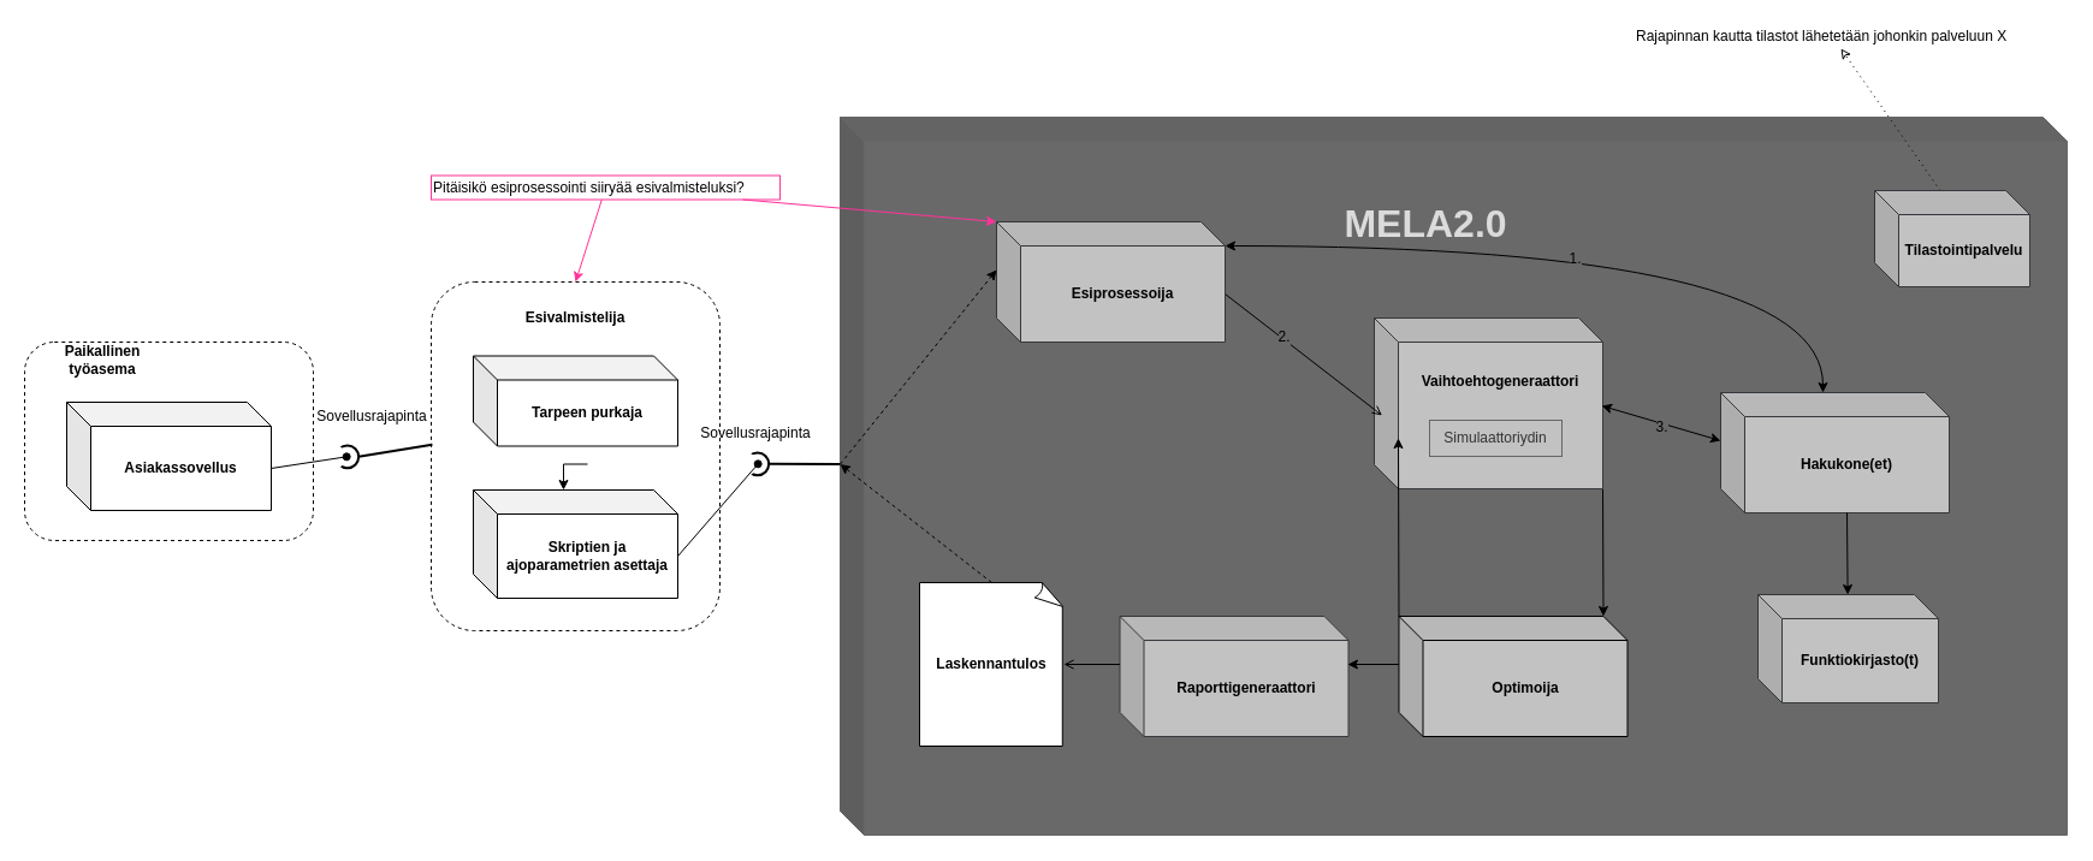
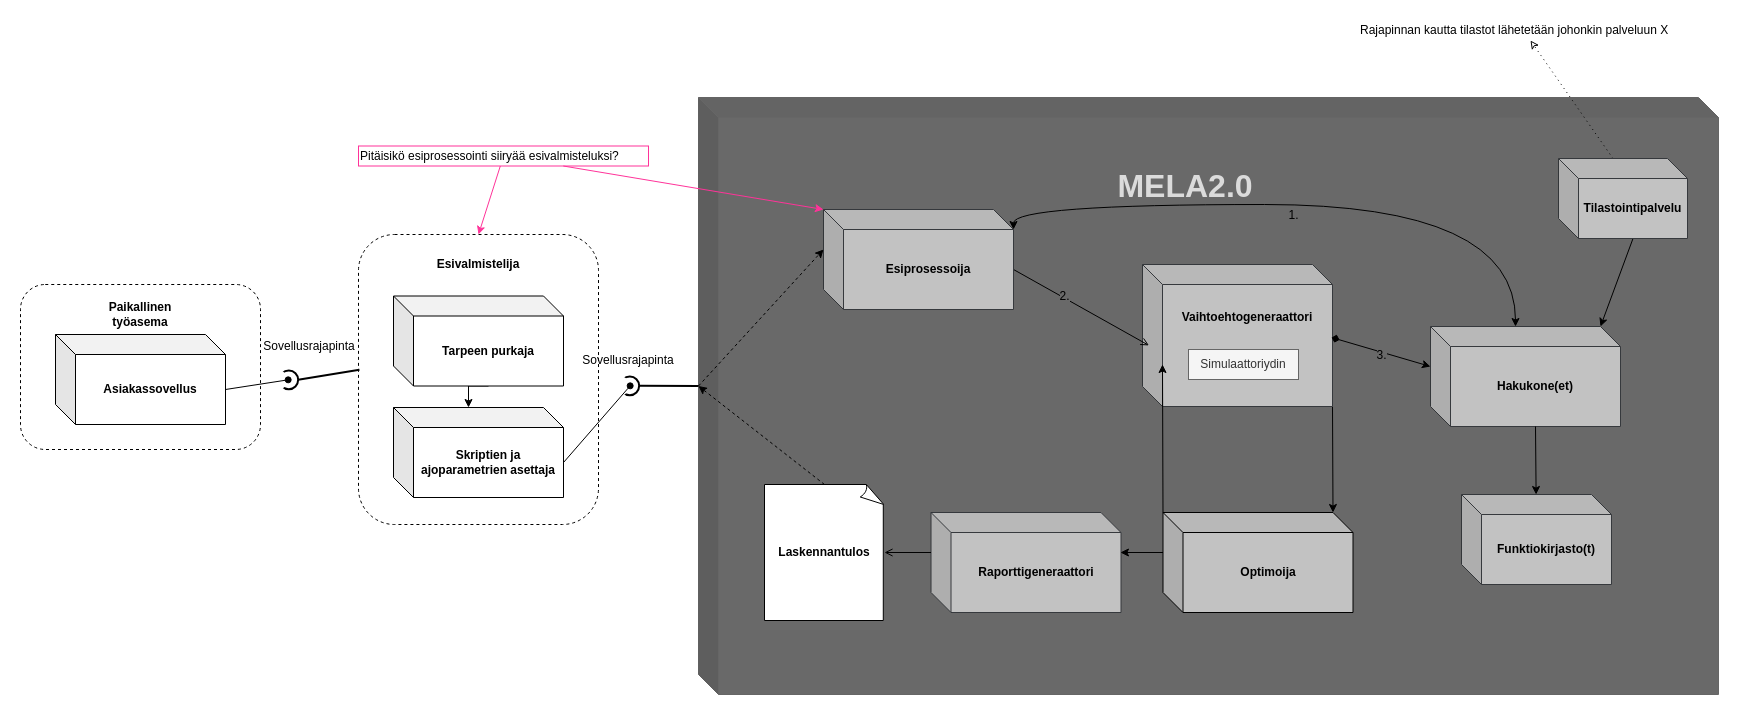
  <mxCell id="0" />
  <mxCell id="1" parent="0" />
  <mxCell id="2" value="" style="rounded=1;whiteSpace=wrap;html=1;dashed=1;" parent="1" vertex="1"><mxGeometry x="358" y="234" width="240" height="290" as="geometry" /></mxCell>
  <mxCell id="3" value="" style="shape=cube;whiteSpace=wrap;html=1;boundedLbl=1;backgroundOutline=1;darkOpacity=0.05;darkOpacity2=0.1;fontSize=12;fillColor=#696969;strokeColor=#666666;fontColor=#333333;" parent="1" vertex="1"><mxGeometry x="698" y="97" width="1020" height="597" as="geometry" /></mxCell>
  <mxCell id="4" value="MELA2.0" style="text;html=1;strokeColor=none;fillColor=none;align=center;verticalAlign=middle;whiteSpace=wrap;rounded=0;fontSize=32;fontColor=#DBDBDB;fontStyle=1" parent="1" vertex="1"><mxGeometry x="1105" y="160.5" width="160" height="50" as="geometry" /></mxCell>
  <mxCell id="5" value="Raporttigeneraattori" style="shape=cube;whiteSpace=wrap;html=1;boundedLbl=1;backgroundOutline=1;darkOpacity=0.05;darkOpacity2=0.1;fontSize=12;fillColor=#C2C2C2;strokeColor=#36393d;fontStyle=1" parent="1" vertex="1"><mxGeometry x="930.5" y="512" width="190" height="100" as="geometry" /></mxCell>
  <mxCell id="6" style="edgeStyle=none;rounded=0;orthogonalLoop=1;jettySize=auto;html=1;exitX=1;exitY=1;exitDx=0;exitDy=0;exitPerimeter=0;entryX=0;entryY=0;entryDx=170;entryDy=0;entryPerimeter=0;fontSize=12;fontColor=#000000;" parent="1" source="7" target="12" edge="1"><mxGeometry relative="1" as="geometry" /></mxCell>
  <mxCell id="7" value="&lt;div&gt;Vaihtoehtogeneraattori&lt;/div&gt;&lt;div&gt;&lt;br&gt;&lt;/div&gt;&lt;div&gt;&lt;br&gt;&lt;/div&gt;&lt;div&gt;&lt;br&gt;&lt;/div&gt;&lt;div&gt;&lt;br&gt;&lt;/div&gt;" style="shape=cube;whiteSpace=wrap;html=1;boundedLbl=1;backgroundOutline=1;darkOpacity=0.05;darkOpacity2=0.1;fontSize=12;fillColor=#C2C2C2;strokeColor=#36393d;fontStyle=1" parent="1" vertex="1"><mxGeometry x="1142" y="264" width="190" height="142" as="geometry" /></mxCell>
- <mxCell id="8" style="edgeStyle=none;rounded=0;orthogonalLoop=1;jettySize=auto;html=1;exitX=0;exitY=0;exitDx=0;exitDy=40;exitPerimeter=0;entryX=0.995;entryY=0.514;entryDx=0;entryDy=0;entryPerimeter=0;startArrow=classic;startFill=1;endArrow=classic;endFill=1;" edge="1" parent="1" source="9" target="7"><mxGeometry relative="1" as="geometry" /></mxCell>
+ <mxCell id="8" style="edgeStyle=none;rounded=0;orthogonalLoop=1;jettySize=auto;html=1;exitX=0;exitY=0;exitDx=0;exitDy=40;exitPerimeter=0;entryX=0.995;entryY=0.514;entryDx=0;entryDy=0;entryPerimeter=0;startArrow=classic;startFill=1;endArrow=diamond;endFill=1;" edge="1" parent="1" source="9" target="7"><mxGeometry relative="1" as="geometry" /></mxCell>
  <mxCell id="9" value="Hakukone(et)" style="shape=cube;whiteSpace=wrap;html=1;boundedLbl=1;backgroundOutline=1;darkOpacity=0.05;darkOpacity2=0.1;fontSize=12;fillColor=#C2C2C2;strokeColor=#36393d;fontStyle=1" parent="1" vertex="1"><mxGeometry x="1430" y="326" width="190" height="100" as="geometry" /></mxCell>
  <mxCell id="10" style="edgeStyle=none;rounded=0;orthogonalLoop=1;jettySize=auto;html=1;exitX=0;exitY=0;exitDx=0;exitDy=0;exitPerimeter=0;entryX=0;entryY=0;entryDx=20;entryDy=100;entryPerimeter=0;fontSize=12;fontColor=#000000;" parent="1" source="12" target="7" edge="1"><mxGeometry relative="1" as="geometry" /></mxCell>
  <mxCell id="11" style="rounded=0;orthogonalLoop=1;jettySize=auto;html=1;exitX=0;exitY=0;exitDx=0;exitDy=40;exitPerimeter=0;entryX=0.997;entryY=0.4;entryDx=0;entryDy=0;entryPerimeter=0;" parent="1" source="12" target="5" edge="1"><mxGeometry relative="1" as="geometry" /></mxCell>
  <mxCell id="12" value="Optimoija" style="shape=cube;whiteSpace=wrap;html=1;boundedLbl=1;backgroundOutline=1;darkOpacity=0.05;darkOpacity2=0.1;fontSize=12;fillColor=#C2C2C2;strokeColor=#000000;fontStyle=1" parent="1" vertex="1"><mxGeometry x="1162.5" y="512" width="190" height="100" as="geometry" /></mxCell>
  <mxCell id="13" value="" style="group;fontSize=12;" parent="1" vertex="1" connectable="0"><mxGeometry x="1058" y="523.5" width="300" height="160" as="geometry" /></mxCell>
  <mxCell id="14" value="Laskennantulos" style="whiteSpace=wrap;html=1;shape=mxgraph.basic.document;fontSize=12;fontStyle=1" parent="1" vertex="1"><mxGeometry x="764" y="484" width="120" height="136" as="geometry" /></mxCell>
  <mxCell id="15" style="edgeStyle=none;rounded=0;orthogonalLoop=1;jettySize=auto;html=1;exitX=0;exitY=0;exitDx=0;exitDy=40;exitPerimeter=0;entryX=1;entryY=0.5;entryDx=0;entryDy=0;entryPerimeter=0;fontSize=12;fontColor=#000000;endArrow=open;" parent="1" source="5" target="14" edge="1"><mxGeometry relative="1" as="geometry" /></mxCell>
  <mxCell id="16" style="edgeStyle=none;rounded=0;orthogonalLoop=1;jettySize=auto;html=1;exitX=0;exitY=0;exitDx=190;exitDy=60;exitPerimeter=0;entryX=0.034;entryY=0.57;entryDx=0;entryDy=0;entryPerimeter=0;strokeColor=#000000;endArrow=open;" parent="1" source="20" target="7" edge="1"><mxGeometry relative="1" as="geometry" /></mxCell>
  <mxCell id="17" value="2." style="text;html=1;resizable=0;points=[];align=center;verticalAlign=middle;labelBackgroundColor=#696969;" parent="16" vertex="1" connectable="0"><mxGeometry x="-0.269" y="2" relative="1" as="geometry"><mxPoint as="offset" /></mxGeometry></mxCell>
  <mxCell id="18" style="edgeStyle=orthogonalEdgeStyle;rounded=0;orthogonalLoop=1;jettySize=auto;html=1;exitX=0;exitY=0;exitDx=190;exitDy=20;exitPerimeter=0;entryX=0;entryY=0;entryDx=85;entryDy=0;entryPerimeter=0;endArrow=classic;endFill=1;endSize=6;strokeWidth=1;curved=1;startArrow=classic;startFill=1;" parent="1" source="20" target="9" edge="1"><mxGeometry relative="1" as="geometry"><Array as="points"><mxPoint x="1515" y="204" /></Array></mxGeometry></mxCell>
  <mxCell id="19" value="1." style="text;html=1;resizable=0;points=[];align=center;verticalAlign=middle;labelBackgroundColor=#696969;" parent="18" vertex="1" connectable="0"><mxGeometry x="-0.07" y="-1" relative="1" as="geometry"><mxPoint x="2" y="9" as="offset" /></mxGeometry></mxCell>
- <mxCell id="20" value="Esiprosessoija" style="shape=cube;whiteSpace=wrap;html=1;boundedLbl=1;backgroundOutline=1;darkOpacity=0.05;darkOpacity2=0.1;fontSize=12;fillColor=#C2C2C2;strokeColor=#36393d;fontStyle=1" parent="1" vertex="1"><mxGeometry x="828" y="184" width="190" height="100" as="geometry" /></mxCell>
+ <mxCell id="20" value="Esiprosessoija" style="shape=cube;whiteSpace=wrap;html=1;boundedLbl=1;backgroundOutline=1;darkOpacity=0.05;darkOpacity2=0.1;fontSize=12;fillColor=#C2C2C2;strokeColor=#36393d;fontStyle=1" parent="1" vertex="1"><mxGeometry x="823" y="209" width="190" height="100" as="geometry" /></mxCell>
  <mxCell id="21" style="edgeStyle=orthogonalEdgeStyle;rounded=0;orthogonalLoop=1;jettySize=auto;html=1;exitX=0;exitY=0;exitDx=95;exitDy=90;exitPerimeter=0;entryX=0;entryY=0;entryDx=75;entryDy=0;entryPerimeter=0;" edge="1" parent="1" source="22" target="33"><mxGeometry relative="1" as="geometry" /></mxCell>
- <mxCell id="22" value="Tarpeen purkaja" style="shape=cube;whiteSpace=wrap;html=1;boundedLbl=1;backgroundOutline=1;darkOpacity=0.05;darkOpacity2=0.1;fontSize=12;fontStyle=1" parent="1" vertex="1"><mxGeometry x="393" y="295.5" width="170" height="75" as="geometry" /></mxCell>
+ <mxCell id="22" value="Tarpeen purkaja" style="shape=cube;whiteSpace=wrap;html=1;boundedLbl=1;backgroundOutline=1;darkOpacity=0.05;darkOpacity2=0.1;fontSize=12;fontStyle=1" parent="1" vertex="1"><mxGeometry x="393" y="295.5" width="170" height="90" as="geometry" /></mxCell>
  <mxCell id="23" value="" style="edgeStyle=none;rounded=0;orthogonalLoop=1;jettySize=auto;html=1;exitX=0;exitY=0;exitDx=105;exitDy=100;exitPerimeter=0;fontSize=12;fontColor=#000000;" parent="1" source="9" target="24" edge="1"><mxGeometry x="0.033" relative="1" as="geometry"><mxPoint as="offset" /><mxPoint x="1100" y="480" as="targetPoint" /></mxGeometry></mxCell>
  <mxCell id="24" value="Funktiokirjasto(t)" style="shape=cube;whiteSpace=wrap;html=1;boundedLbl=1;backgroundOutline=1;darkOpacity=0.05;darkOpacity2=0.1;fontSize=12;fillColor=#C2C2C2;strokeColor=#36393d;fontStyle=1" parent="1" vertex="1"><mxGeometry x="1461" y="494" width="150" height="90" as="geometry" /></mxCell>
  <mxCell id="25" value="" style="ellipse;whiteSpace=wrap;html=1;aspect=fixed;shadow=0;strokeColor=#000000;fillColor=#ffffff;direction=east;rotation=-90;strokeWidth=2;" parent="1" vertex="1"><mxGeometry x="620" y="376" width="18.667" height="18.667" as="geometry" /></mxCell>
  <mxCell id="26" value="" style="ellipse;whiteSpace=wrap;html=1;aspect=fixed;shadow=0;strokeColor=none;fillColor=#ffffff;direction=east;rotation=-90;" parent="1" vertex="1"><mxGeometry x="611" y="376" width="18.667" height="18.667" as="geometry" /></mxCell>
  <mxCell id="27" value="" style="endArrow=none;html=1;entryX=0.5;entryY=1;entryDx=0;entryDy=0;exitX=0;exitY=0;exitDx=0;exitDy=288.5;exitPerimeter=0;strokeWidth=2;" parent="1" source="3" target="25" edge="1"><mxGeometry width="50" height="50" relative="1" as="geometry"><mxPoint x="696" y="238" as="sourcePoint" /><mxPoint x="705" y="358" as="targetPoint" /></mxGeometry></mxCell>
  <mxCell id="28" value="Sovellusrajapinta" style="text;html=1;strokeColor=none;fillColor=none;align=center;verticalAlign=middle;whiteSpace=wrap;rounded=0;" parent="1" vertex="1"><mxGeometry x="608" y="350" width="40" height="20" as="geometry" /></mxCell>
  <mxCell id="29" value="" style="endArrow=classic;dashed=1;html=1;strokeWidth=1;entryX=0;entryY=0;entryDx=0;entryDy=40;entryPerimeter=0;endFill=1;exitX=0;exitY=0;exitDx=0;exitDy=288.5;exitPerimeter=0;" parent="1" source="3" target="20" edge="1"><mxGeometry width="50" height="50" relative="1" as="geometry"><mxPoint x="697" y="344" as="sourcePoint" /><mxPoint x="458" y="674" as="targetPoint" /></mxGeometry></mxCell>
  <mxCell id="30" value="" style="endArrow=classic;dashed=1;html=1;strokeWidth=1;entryX=0;entryY=0;entryDx=0;entryDy=288.5;entryPerimeter=0;exitX=0.5;exitY=0;exitDx=0;exitDy=0;exitPerimeter=0;endFill=1;" parent="1" source="14" target="3" edge="1"><mxGeometry width="50" height="50" relative="1" as="geometry"><mxPoint x="408" y="724" as="sourcePoint" /><mxPoint x="538" y="414" as="targetPoint" /></mxGeometry></mxCell>
  <mxCell id="31" value="Esivalmistelija" style="text;html=1;strokeColor=none;fillColor=none;align=center;verticalAlign=middle;whiteSpace=wrap;rounded=0;fontStyle=1" parent="1" vertex="1"><mxGeometry x="458" y="254" width="40" height="20" as="geometry" /></mxCell>
  <mxCell id="32" style="rounded=0;orthogonalLoop=1;jettySize=auto;html=1;exitX=0;exitY=0;exitDx=170;exitDy=55;exitPerimeter=0;entryX=0.5;entryY=1;entryDx=0;entryDy=0;endArrow=oval;endFill=1;" edge="1" parent="1" source="33" target="26"><mxGeometry relative="1" as="geometry" /></mxCell>
  <mxCell id="33" value="Skriptien ja ajoparametrien asettaja" style="shape=cube;whiteSpace=wrap;html=1;boundedLbl=1;backgroundOutline=1;darkOpacity=0.05;darkOpacity2=0.1;fontSize=12;fontStyle=1" vertex="1" parent="1"><mxGeometry x="393" y="407" width="170" height="90" as="geometry" /></mxCell>
  <mxCell id="34" value="" style="rounded=1;whiteSpace=wrap;html=1;dashed=1;" vertex="1" parent="1"><mxGeometry x="20" y="284" width="240" height="165" as="geometry" /></mxCell>
  <mxCell id="35" value="Asiakassovellus" style="shape=cube;whiteSpace=wrap;html=1;boundedLbl=1;backgroundOutline=1;darkOpacity=0.05;darkOpacity2=0.1;fontSize=12;fontStyle=1" vertex="1" parent="1"><mxGeometry x="55" y="334" width="170" height="90" as="geometry" /></mxCell>
- <mxCell id="36" value="Paikallinen työasema" style="text;html=1;strokeColor=none;fillColor=none;align=center;verticalAlign=middle;whiteSpace=wrap;rounded=0;fontStyle=1" vertex="1" parent="1"><mxGeometry x="65" y="289" width="40" height="20" as="geometry" /></mxCell>
+ <mxCell id="36" value="Paikallinen työasema" style="text;html=1;strokeColor=none;fillColor=none;align=center;verticalAlign=middle;whiteSpace=wrap;rounded=0;fontStyle=1" vertex="1" parent="1"><mxGeometry x="120" y="304" width="40" height="20" as="geometry" /></mxCell>
  <mxCell id="37" value="" style="ellipse;whiteSpace=wrap;html=1;aspect=fixed;shadow=0;strokeColor=#000000;fillColor=#ffffff;direction=east;rotation=-90;strokeWidth=2;" vertex="1" parent="1"><mxGeometry x="279" y="370" width="18.667" height="18.667" as="geometry" /></mxCell>
  <mxCell id="38" value="" style="endArrow=none;html=1;entryX=0.5;entryY=1;entryDx=0;entryDy=0;exitX=0.004;exitY=0.466;exitDx=0;exitDy=0;exitPerimeter=0;strokeWidth=2;" edge="1" parent="1" target="37" source="2"><mxGeometry width="50" height="50" relative="1" as="geometry"><mxPoint x="385" y="379.5" as="sourcePoint" /><mxPoint x="392" y="352" as="targetPoint" /></mxGeometry></mxCell>
  <mxCell id="39" value="" style="ellipse;whiteSpace=wrap;html=1;aspect=fixed;shadow=0;strokeColor=none;fillColor=#ffffff;direction=east;rotation=-90;" vertex="1" parent="1"><mxGeometry x="269" y="370" width="18.667" height="18.667" as="geometry" /></mxCell>
  <mxCell id="40" style="edgeStyle=none;rounded=0;orthogonalLoop=1;jettySize=auto;html=1;exitX=0;exitY=0;exitDx=170;exitDy=55;exitPerimeter=0;entryX=0.5;entryY=1;entryDx=0;entryDy=0;endArrow=oval;endFill=1;" edge="1" parent="1" source="35" target="39"><mxGeometry relative="1" as="geometry" /></mxCell>
  <mxCell id="41" value="Sovellusrajapinta" style="text;html=1;strokeColor=none;fillColor=none;align=center;verticalAlign=middle;whiteSpace=wrap;rounded=0;" vertex="1" parent="1"><mxGeometry x="288.5" y="336" width="40" height="20" as="geometry" /></mxCell>
- <mxCell id="42" value="Simulaattoriydin" style="rounded=0;whiteSpace=wrap;html=1;fillColor=#c2c2c2;strokeColor=#666666;fontColor=#333333;" vertex="1" parent="1"><mxGeometry x="1188" y="349" width="110" height="30" as="geometry" /></mxCell>
+ <mxCell id="42" value="Simulaattoriydin" style="rounded=0;whiteSpace=wrap;html=1;fillColor=#f5f5f5;strokeColor=#666666;fontColor=#333333;" vertex="1" parent="1"><mxGeometry x="1188" y="349" width="110" height="30" as="geometry" /></mxCell>
  <mxCell id="43" value="3." style="text;html=1;resizable=0;points=[];align=center;verticalAlign=middle;labelBackgroundColor=#696969;" vertex="1" connectable="0" parent="1"><mxGeometry x="1388" y="334" as="geometry"><mxPoint x="-8" y="20" as="offset" /></mxGeometry></mxCell>
  <mxCell id="44" style="edgeStyle=none;rounded=0;orthogonalLoop=1;jettySize=auto;html=1;entryX=0;entryY=0;entryDx=0;entryDy=0;entryPerimeter=0;startArrow=none;startFill=0;endArrow=classic;endFill=1;strokeColor=#FF3399;" edge="1" parent="1" source="46" target="20"><mxGeometry relative="1" as="geometry" /></mxCell>
  <mxCell id="45" style="edgeStyle=none;rounded=0;orthogonalLoop=1;jettySize=auto;html=1;entryX=0.5;entryY=0;entryDx=0;entryDy=0;startArrow=none;startFill=0;endArrow=classic;endFill=1;strokeColor=#FF3399;" edge="1" parent="1" source="46" target="2"><mxGeometry relative="1" as="geometry" /></mxCell>
  <mxCell id="46" value="Pitäisikö esiprosessointi siiryää esivalmisteluksi?" style="text;html=1;resizable=0;points=[];autosize=1;align=left;verticalAlign=top;spacingTop=-4;strokeColor=#FF3399;" vertex="1" parent="1"><mxGeometry x="358" y="145.5" width="290" height="20" as="geometry" /></mxCell>
+ <mxCell id="47" style="edgeStyle=none;rounded=0;orthogonalLoop=1;jettySize=auto;html=1;exitX=0;exitY=0;exitDx=74.5;exitDy=80;exitPerimeter=0;entryX=0;entryY=0;entryDx=170;entryDy=0;entryPerimeter=0;startArrow=none;startFill=0;endArrow=classic;endFill=1;strokeColor=#000000;" edge="1" parent="1" source="49" target="9"><mxGeometry relative="1" as="geometry" /></mxCell>
  <mxCell id="48" style="edgeStyle=none;rounded=0;orthogonalLoop=1;jettySize=auto;html=1;exitX=0;exitY=0;exitDx=54.5;exitDy=0;exitPerimeter=0;startArrow=none;startFill=0;endArrow=classic;endFill=0;strokeColor=#000000;dashed=1;dashPattern=1 4;" edge="1" parent="1" source="49" target="50"><mxGeometry relative="1" as="geometry"><mxPoint x="1613" y="44" as="targetPoint" /></mxGeometry></mxCell>
  <mxCell id="49" value="Tilastointipalvelu" style="shape=cube;whiteSpace=wrap;html=1;boundedLbl=1;backgroundOutline=1;darkOpacity=0.05;darkOpacity2=0.1;fontSize=12;fillColor=#C2C2C2;strokeColor=#36393d;fontStyle=1" vertex="1" parent="1"><mxGeometry x="1558" y="158" width="129" height="80" as="geometry" /></mxCell>
  <mxCell id="50" value="Rajapinnan kautta tilastot lähetetään johonkin palveluun X" style="text;html=1;resizable=0;points=[];autosize=1;align=left;verticalAlign=top;spacingTop=-4;" vertex="1" parent="1"><mxGeometry x="1358" y="20" width="330" height="20" as="geometry" /></mxCell>
